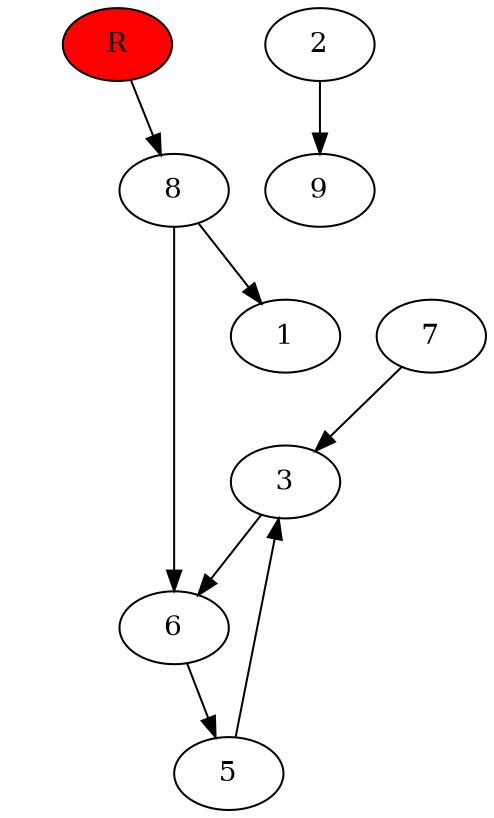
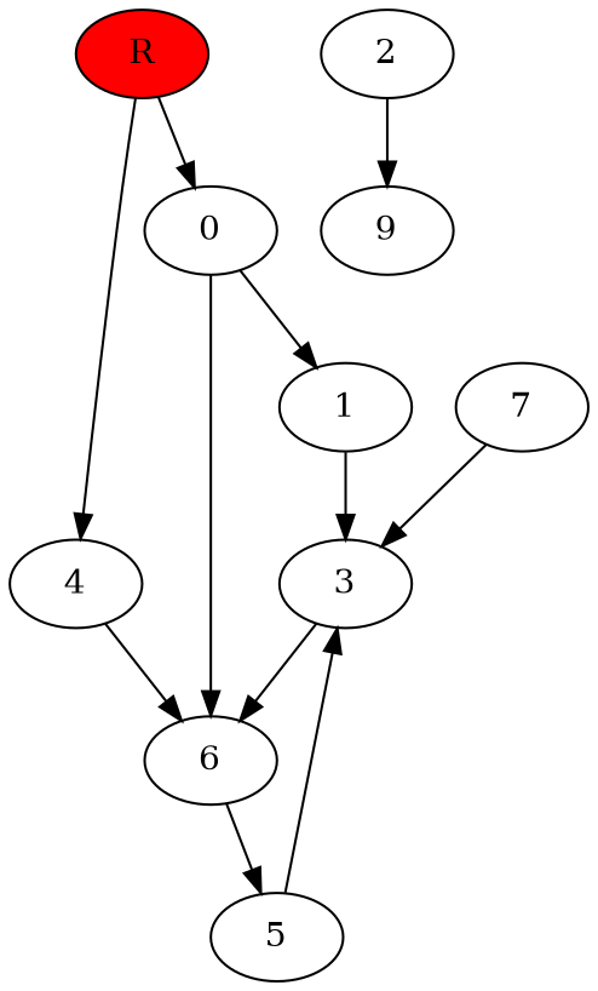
  digraph {
    1
    3
    6
    2
    9
    5
+   4
    7
-   8
+   8 [label=0]
    R [fillcolor="#ff0000" style=filled]
+   1 -> 3
    3 -> 6
    6 -> 5
    2 -> 9
    5 -> 3
+   4 -> 6
    7 -> 3
    8 -> 1
    8 -> 6
+   R -> 4
    R -> 8
  }
